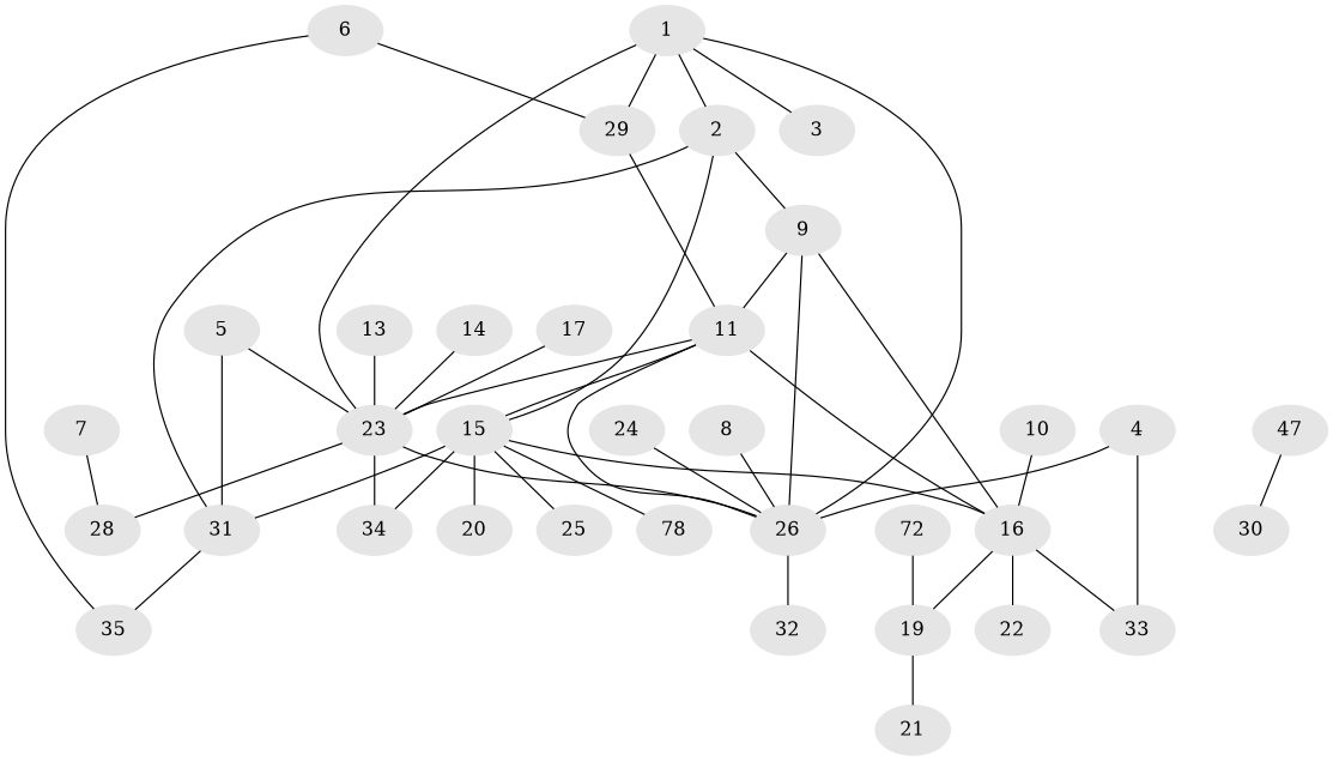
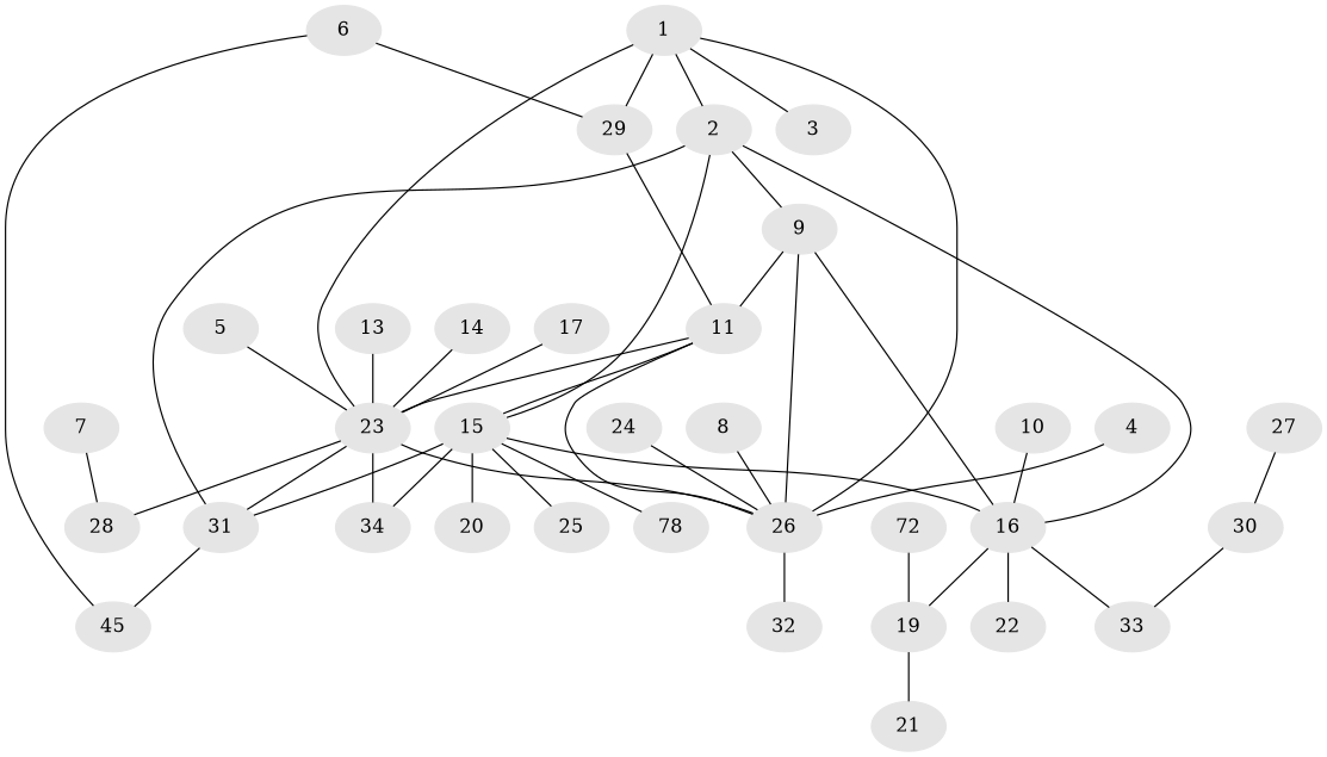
  graph {
    node [color=gray90 style=filled]
    edge [weight=1.0]
    1
    2
    3
    23
    26
    29
    9
    15
    31
    11
    16
    28
    34
    32
    n15 [label=78]
    20
    25
-   35
+   35 [label=45]
    4
    5
    6
    7
    8
    19
    22
    33
    10
    n28 [label=72]
    21
    13
    14
    17
    24
-   27 [label=47]
+   27
    30
    1 -- 2
    1 -- 3
    1 -- 23
    1 -- 26
    1 -- 29 [weight=2.0]
    2 -- 9
    2 -- 15
    2 -- 31
    23 -- 26
-   5 -- 31
+   23 -- 31
    23 -- 28
    23 -- 34
    26 -- 32
    29 -- 11
    9 -- 26 [weight=2.0]
    9 -- 11
    9 -- 16
    15 -- 31
    15 -- 16
    15 -- 34
    15 -- n15
    15 -- 20
    15 -- 25
    31 -- 35
    11 -- 23
    11 -- 26
    11 -- 15
-   11 -- 16
+   2 -- 16
    16 -- 19
    16 -- 22
    16 -- 33
    4 -- 26
    5 -- 23
    6 -- 29
    6 -- 35
    7 -- 28
    8 -- 26
    19 -- 21
    10 -- 16
    n28 -- 19
    13 -- 23
    14 -- 23
    17 -- 23
    24 -- 26
    27 -- 30
-   4 -- 33
+   30 -- 33
  }
